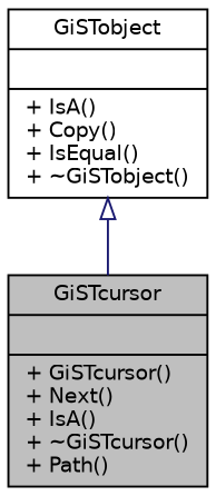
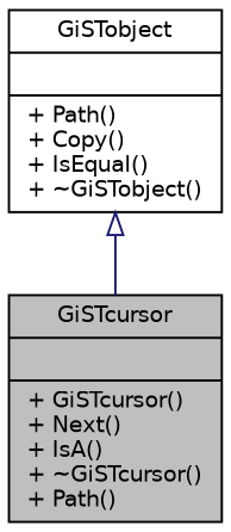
  digraph {
    node [color=black fontname=Helvetica fontsize=10 shape=record style=filled]
    n1 [fillcolor=grey75 fontcolor=black height=0.2 label="{GiSTcursor\n||+ GiSTcursor()\l+ Next()\l+ IsA()\l+ ~GiSTcursor()\l+ Path()\l}" width=0.4]
-   n2 [fillcolor=white height=0.2 label="{GiSTobject\n||+ IsA()\l+ Copy()\l+ IsEqual()\l+ ~GiSTobject()\l}" width=0.4]
+   n2 [fillcolor=white height=0.2 label="{GiSTobject\n||+ Path()\l+ Copy()\l+ IsEqual()\l+ ~GiSTobject()\l}" width=0.4]
    n2 -> n1 [arrowtail=onormal color=midnightblue dir=back fontname=Helvetica fontsize=10 labelfontname=Helvetica labelfontsize=10 style=solid]
  }
